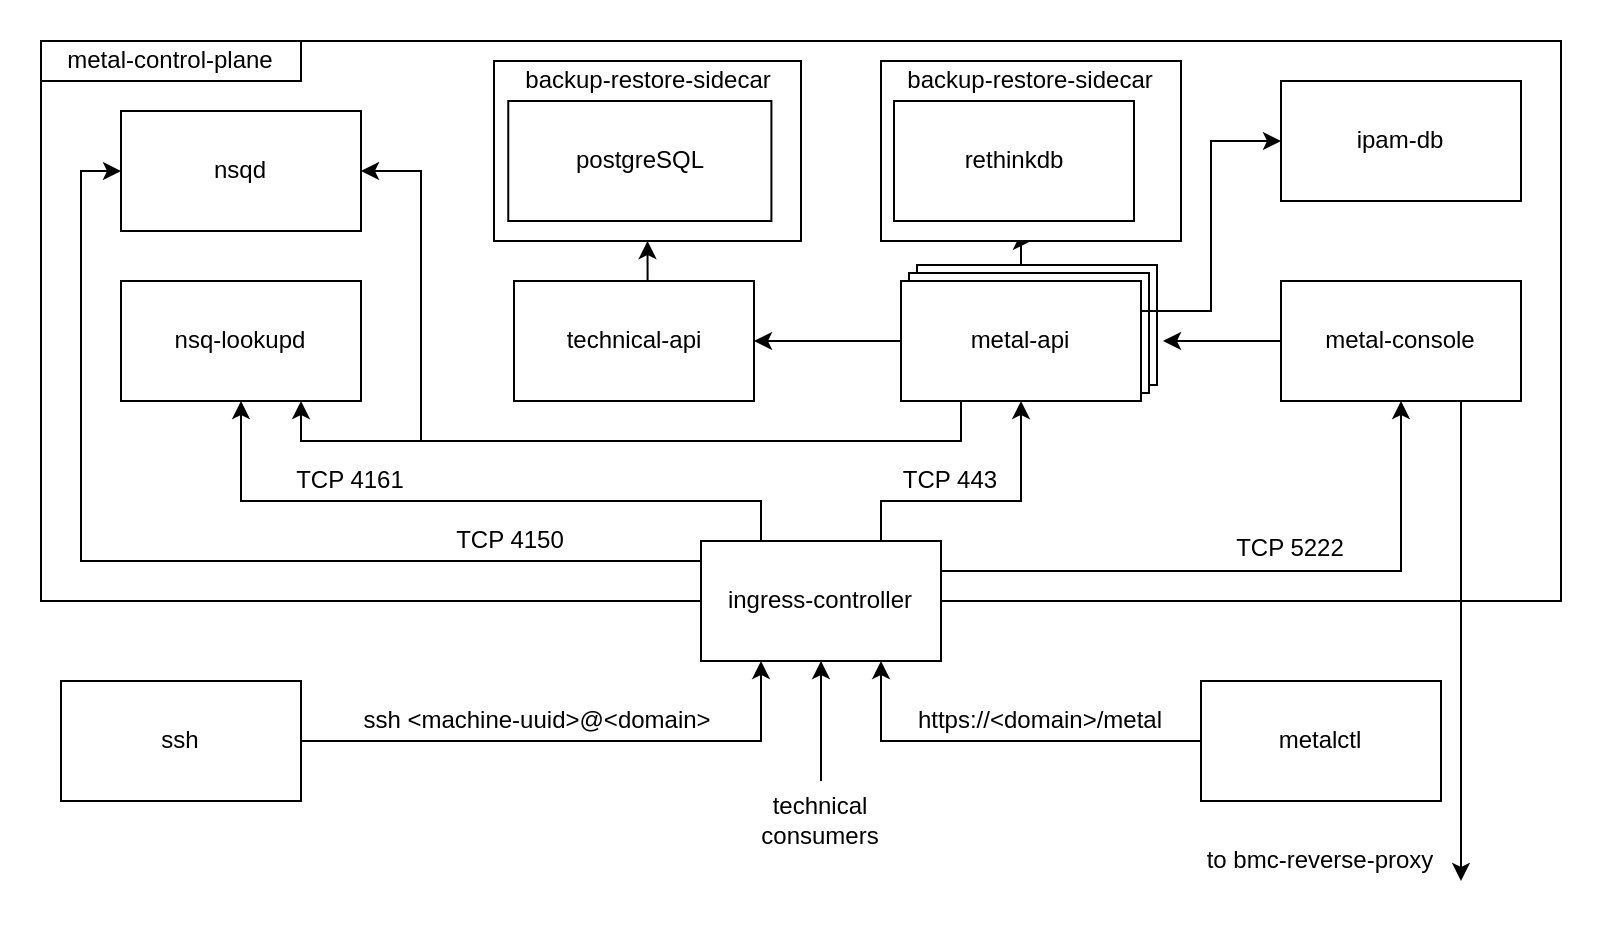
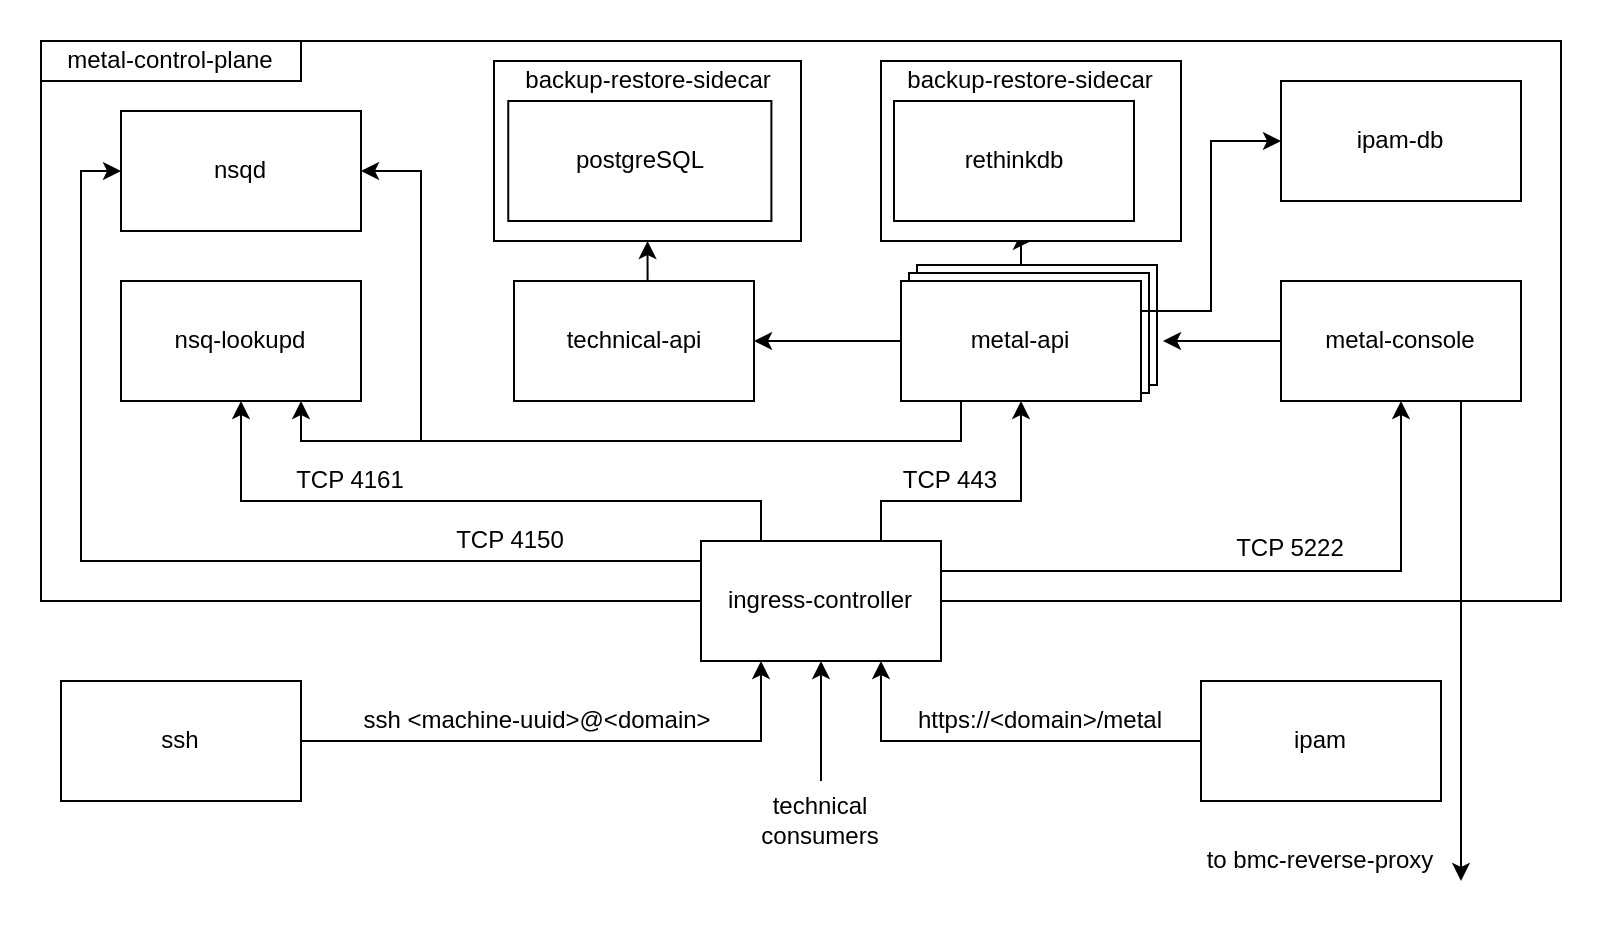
  <mxCell id="0" />
  <mxCell id="1" parent="0" />
  <mxCell id="2" value="" style="rounded=0;whiteSpace=wrap;html=1;strokeColor=#000000;" parent="1" vertex="1"><mxGeometry y="20" width="760" height="280" as="geometry" x="20" /></mxCell>
  <mxCell id="3" value="metal-control-plane" style="text;html=1;strokeColor=#000000;fillColor=none;align=center;verticalAlign=middle;whiteSpace=wrap;rounded=0;" parent="1" vertex="1"><mxGeometry y="20" width="130" height="20" as="geometry" x="20" /></mxCell>
  <mxCell id="4" style="edgeStyle=orthogonalEdgeStyle;rounded=0;orthogonalLoop=1;jettySize=auto;html=1;exitX=0;exitY=0.5;exitDx=0;exitDy=0;entryX=1;entryY=0.5;entryDx=0;entryDy=0;" parent="1" source="41" target="11" edge="1"><mxGeometry relative="1" as="geometry" /></mxCell>
  <mxCell id="5" style="edgeStyle=orthogonalEdgeStyle;rounded=0;orthogonalLoop=1;jettySize=auto;html=1;entryX=0.5;entryY=1;entryDx=0;entryDy=0;" parent="1" source="41" target="16" edge="1"><mxGeometry relative="1" as="geometry" /></mxCell>
  <mxCell id="6" style="edgeStyle=orthogonalEdgeStyle;rounded=0;orthogonalLoop=1;jettySize=auto;html=1;exitX=0.25;exitY=1;exitDx=0;exitDy=0;entryX=0.75;entryY=1;entryDx=0;entryDy=0;" parent="1" source="41" target="9" edge="1"><mxGeometry relative="1" as="geometry" /></mxCell>
  <mxCell id="7" style="edgeStyle=orthogonalEdgeStyle;rounded=0;orthogonalLoop=1;jettySize=auto;html=1;exitX=0.25;exitY=1;exitDx=0;exitDy=0;entryX=1;entryY=0.5;entryDx=0;entryDy=0;" parent="1" source="41" target="8" edge="1"><mxGeometry relative="1" as="geometry"><Array as="points"><mxPoint x="480" y="220" /><mxPoint x="210" y="220" /><mxPoint x="210" y="85" /></Array></mxGeometry></mxCell>
  <mxCell id="8" value="nsqd" style="rounded=0;whiteSpace=wrap;html=1;strokeColor=#000000;" parent="1" vertex="1"><mxGeometry x="60" y="55" width="120" height="60" as="geometry" /></mxCell>
  <mxCell id="9" value="nsq-lookupd" style="rounded=0;whiteSpace=wrap;html=1;strokeColor=#000000;" parent="1" vertex="1"><mxGeometry x="60" y="140" width="120" height="60" as="geometry" /></mxCell>
  <mxCell id="10" style="edgeStyle=orthogonalEdgeStyle;rounded=0;orthogonalLoop=1;jettySize=auto;html=1;exitX=0.5;exitY=0;exitDx=0;exitDy=0;entryX=0.5;entryY=1;entryDx=0;entryDy=0;" parent="1" source="11" target="20" edge="1"><mxGeometry relative="1" as="geometry" /></mxCell>
  <mxCell id="11" value="technical-api" style="rounded=0;whiteSpace=wrap;html=1;strokeColor=#000000;" parent="1" vertex="1"><mxGeometry x="256.5" y="140" width="120" height="60" as="geometry" /></mxCell>
  <mxCell id="12" style="edgeStyle=orthogonalEdgeStyle;rounded=0;orthogonalLoop=1;jettySize=auto;html=1;" parent="1" source="14" edge="1"><mxGeometry relative="1" as="geometry"><mxPoint x="581" y="170" as="targetPoint" /></mxGeometry></mxCell>
  <mxCell id="13" style="edgeStyle=orthogonalEdgeStyle;rounded=0;orthogonalLoop=1;jettySize=auto;html=1;exitX=0.75;exitY=1;exitDx=0;exitDy=0;" parent="1" source="14" edge="1"><mxGeometry relative="1" as="geometry"><mxPoint x="730" y="440" as="targetPoint" /></mxGeometry></mxCell>
  <mxCell id="14" value="metal-console" style="rounded=0;whiteSpace=wrap;html=1;strokeColor=#000000;" parent="1" vertex="1"><mxGeometry x="640" y="140" width="120" height="60" as="geometry" /></mxCell>
  <mxCell id="15" value="" style="group" parent="1" vertex="1" connectable="0"><mxGeometry x="440" y="40" width="150" height="90" as="geometry" /></mxCell>
  <mxCell id="16" value="" style="rounded=0;whiteSpace=wrap;html=1;strokeColor=#000000;" parent="15" vertex="1"><mxGeometry y="-10" width="150" height="90" as="geometry" /></mxCell>
  <mxCell id="17" value="backup-restore-sidecar" style="text;html=1;strokeColor=none;fillColor=none;align=center;verticalAlign=middle;whiteSpace=wrap;rounded=0;" parent="15" vertex="1"><mxGeometry y="-10" width="150" height="20" as="geometry" /></mxCell>
  <mxCell id="18" value="rethinkdb" style="rounded=0;whiteSpace=wrap;html=1;strokeColor=#000000;" parent="15" vertex="1"><mxGeometry x="6.5" y="10" width="120" height="60" as="geometry" /></mxCell>
  <mxCell id="19" value="" style="group" parent="1" vertex="1" connectable="0"><mxGeometry x="246.5" y="40" width="153.5" height="90" as="geometry" /></mxCell>
  <mxCell id="20" value="" style="rounded=0;whiteSpace=wrap;html=1;strokeColor=#000000;" parent="19" vertex="1"><mxGeometry y="-10" width="153.5" height="90" as="geometry" /></mxCell>
  <mxCell id="21" value="backup-restore-sidecar" style="text;html=1;strokeColor=none;fillColor=none;align=center;verticalAlign=middle;whiteSpace=wrap;rounded=0;" parent="19" vertex="1"><mxGeometry y="-10" width="153.5" height="20" as="geometry" /></mxCell>
  <mxCell id="22" value="postgreSQL" style="rounded=0;whiteSpace=wrap;html=1;strokeColor=#000000;" parent="19" vertex="1"><mxGeometry x="7.127" y="10" width="131.571" height="60" as="geometry" /></mxCell>
  <mxCell id="23" style="edgeStyle=orthogonalEdgeStyle;rounded=0;orthogonalLoop=1;jettySize=auto;html=1;entryX=0;entryY=0.5;entryDx=0;entryDy=0;" parent="1" source="27" target="8" edge="1"><mxGeometry relative="1" as="geometry"><Array as="points"><mxPoint x="40" y="280" /><mxPoint x="40" y="85" /></Array></mxGeometry></mxCell>
  <mxCell id="24" style="edgeStyle=orthogonalEdgeStyle;rounded=0;orthogonalLoop=1;jettySize=auto;html=1;exitX=0.25;exitY=0;exitDx=0;exitDy=0;entryX=0.5;entryY=1;entryDx=0;entryDy=0;" parent="1" source="27" target="9" edge="1"><mxGeometry relative="1" as="geometry"><Array as="points"><mxPoint x="380" y="250" /><mxPoint x="120" y="250" /></Array></mxGeometry></mxCell>
  <mxCell id="25" style="edgeStyle=orthogonalEdgeStyle;rounded=0;orthogonalLoop=1;jettySize=auto;html=1;exitX=1;exitY=0.25;exitDx=0;exitDy=0;entryX=0.5;entryY=1;entryDx=0;entryDy=0;" parent="1" source="27" target="14" edge="1"><mxGeometry relative="1" as="geometry"><Array as="points"><mxPoint x="700" y="285" /></Array></mxGeometry></mxCell>
  <mxCell id="26" style="edgeStyle=orthogonalEdgeStyle;rounded=0;orthogonalLoop=1;jettySize=auto;html=1;exitX=0.75;exitY=0;exitDx=0;exitDy=0;" parent="1" source="27" target="41" edge="1"><mxGeometry relative="1" as="geometry"><Array as="points"><mxPoint x="440" y="250" /><mxPoint x="510" y="250" /></Array></mxGeometry></mxCell>
  <mxCell id="27" value="ingress-controller" style="rounded=0;whiteSpace=wrap;html=1;strokeColor=#000000;" parent="1" vertex="1"><mxGeometry x="350" y="270" width="120" height="60" as="geometry" /></mxCell>
  <mxCell id="28" style="edgeStyle=orthogonalEdgeStyle;rounded=0;orthogonalLoop=1;jettySize=auto;html=1;entryX=0.75;entryY=1;entryDx=0;entryDy=0;" parent="1" source="29" target="27" edge="1"><mxGeometry relative="1" as="geometry" /></mxCell>
- <mxCell id="29" value="metalctl" style="rounded=0;whiteSpace=wrap;html=1;strokeColor=#000000;" parent="1" vertex="1"><mxGeometry x="600" y="340" width="120" height="60" as="geometry" /></mxCell>
+ <mxCell id="29" value="ipam" style="rounded=0;whiteSpace=wrap;html=1;strokeColor=#000000;" parent="1" vertex="1"><mxGeometry x="600" y="340" width="120" height="60" as="geometry" /></mxCell>
  <mxCell id="30" style="edgeStyle=orthogonalEdgeStyle;rounded=0;orthogonalLoop=1;jettySize=auto;html=1;entryX=0.5;entryY=1;entryDx=0;entryDy=0;" parent="1" source="31" target="27" edge="1"><mxGeometry relative="1" as="geometry" /></mxCell>
  <mxCell id="31" value="technical consumers" style="text;html=1;strokeColor=none;fillColor=none;align=center;verticalAlign=middle;whiteSpace=wrap;rounded=0;" parent="1" vertex="1"><mxGeometry x="370" y="390" width="80" height="40" as="geometry" /></mxCell>
  <mxCell id="32" value="to bmc-reverse-proxy" style="text;html=1;strokeColor=none;fillColor=none;align=center;verticalAlign=middle;whiteSpace=wrap;rounded=0;" parent="1" vertex="1"><mxGeometry x="585" y="410" width="150" height="40" as="geometry" /></mxCell>
  <mxCell id="33" value="TCP 4150" style="text;html=1;strokeColor=none;fillColor=none;align=center;verticalAlign=middle;whiteSpace=wrap;rounded=0;" parent="1" vertex="1"><mxGeometry x="220" y="260" width="70" height="20" as="geometry" /></mxCell>
  <mxCell id="34" value="TCP 4161" style="text;html=1;strokeColor=none;fillColor=none;align=center;verticalAlign=middle;whiteSpace=wrap;rounded=0;" parent="1" vertex="1"><mxGeometry x="140" y="230" width="70" height="20" as="geometry" /></mxCell>
  <mxCell id="35" value="TCP 443" style="text;html=1;strokeColor=none;fillColor=none;align=center;verticalAlign=middle;whiteSpace=wrap;rounded=0;" parent="1" vertex="1"><mxGeometry x="440" y="230" width="70" height="20" as="geometry" /></mxCell>
  <mxCell id="36" value="TCP 5222" style="text;html=1;strokeColor=none;fillColor=none;align=center;verticalAlign=middle;whiteSpace=wrap;rounded=0;" parent="1" vertex="1"><mxGeometry x="610" y="264" width="70" height="20" as="geometry" /></mxCell>
  <mxCell id="37" value="https://&amp;lt;domain&amp;gt;/metal" style="text;html=1;strokeColor=none;fillColor=none;align=center;verticalAlign=middle;whiteSpace=wrap;rounded=0;" parent="1" vertex="1"><mxGeometry x="440" y="350" width="160" height="20" as="geometry" /></mxCell>
  <mxCell id="38" value="metal-api" style="rounded=0;whiteSpace=wrap;html=1;strokeColor=#000000;" parent="1" vertex="1"><mxGeometry x="458" y="132" width="120" height="60" as="geometry" /></mxCell>
  <mxCell id="39" value="metal-api" style="rounded=0;whiteSpace=wrap;html=1;strokeColor=#000000;" parent="1" vertex="1"><mxGeometry x="454" y="136" width="120" height="60" as="geometry" /></mxCell>
  <mxCell id="40" style="edgeStyle=orthogonalEdgeStyle;rounded=0;orthogonalLoop=1;jettySize=auto;html=1;entryX=0;entryY=0.5;entryDx=0;entryDy=0;exitX=1;exitY=0.25;exitDx=0;exitDy=0;" edge="1" parent="1" source="41" target="45"><mxGeometry relative="1" as="geometry" /></mxCell>
  <mxCell id="41" value="metal-api" style="rounded=0;whiteSpace=wrap;html=1;strokeColor=#000000;" parent="1" vertex="1"><mxGeometry x="450" y="140" width="120" height="60" as="geometry" /></mxCell>
  <mxCell id="42" value="ssh &amp;lt;machine-uuid&amp;gt;@&amp;lt;domain&amp;gt;" style="text;html=1;strokeColor=none;fillColor=none;align=center;verticalAlign=middle;whiteSpace=wrap;rounded=0;" parent="1" vertex="1"><mxGeometry x="160" y="350" width="217" height="20" as="geometry" /></mxCell>
  <mxCell id="43" style="edgeStyle=orthogonalEdgeStyle;rounded=0;orthogonalLoop=1;jettySize=auto;html=1;entryX=0.25;entryY=1;entryDx=0;entryDy=0;" parent="1" source="44" target="27" edge="1"><mxGeometry relative="1" as="geometry"><mxPoint x="380" y="340" as="targetPoint" /></mxGeometry></mxCell>
  <mxCell id="44" value="ssh" style="rounded=0;whiteSpace=wrap;html=1;strokeColor=#000000;" parent="1" vertex="1"><mxGeometry x="30" y="340" width="120" height="60" as="geometry" /></mxCell>
  <mxCell id="45" value="ipam-db" style="rounded=0;whiteSpace=wrap;html=1;strokeColor=#000000;" vertex="1" parent="1"><mxGeometry x="640" y="40" width="120" height="60" as="geometry" /></mxCell>
